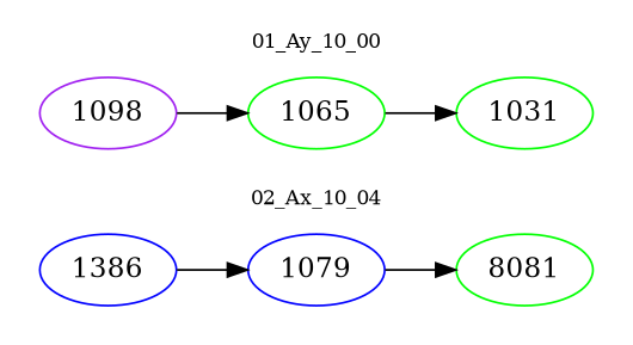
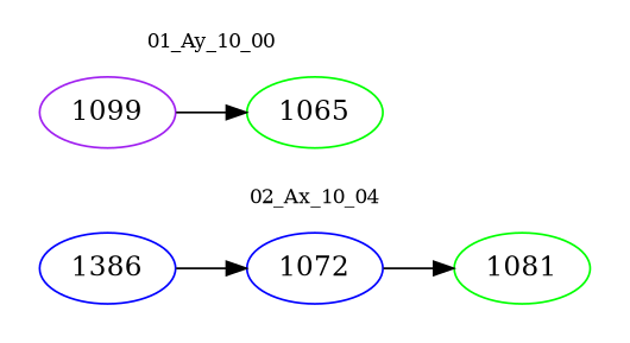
  digraph {
    rankdir=LR
    node [color=green]
    edge [color=black]
    n1 [color=blue label=1386]
-   n2 [color=blue label=1079]
-   n3 [label=8081]
-   n4 [color=purple label=1098]
+   n2 [color=blue label=1072]
+   n3 [label=1081]
+   n4 [color=purple label=1099]
    n5 [label=1065]
-   n6 [label=1031]
    subgraph cluster_1 {
      color=white
      fontsize=10
      label="02_Ax_10_04"
      n1
      n2
      n3
    }
    subgraph cluster_2 {
      color=white
      fontsize=10
      label="01_Ay_10_00"
      n4
      n5
-     n6
    }
    n1 -> n2
    n2 -> n3
    n4 -> n5
-   n5 -> n6
  }
